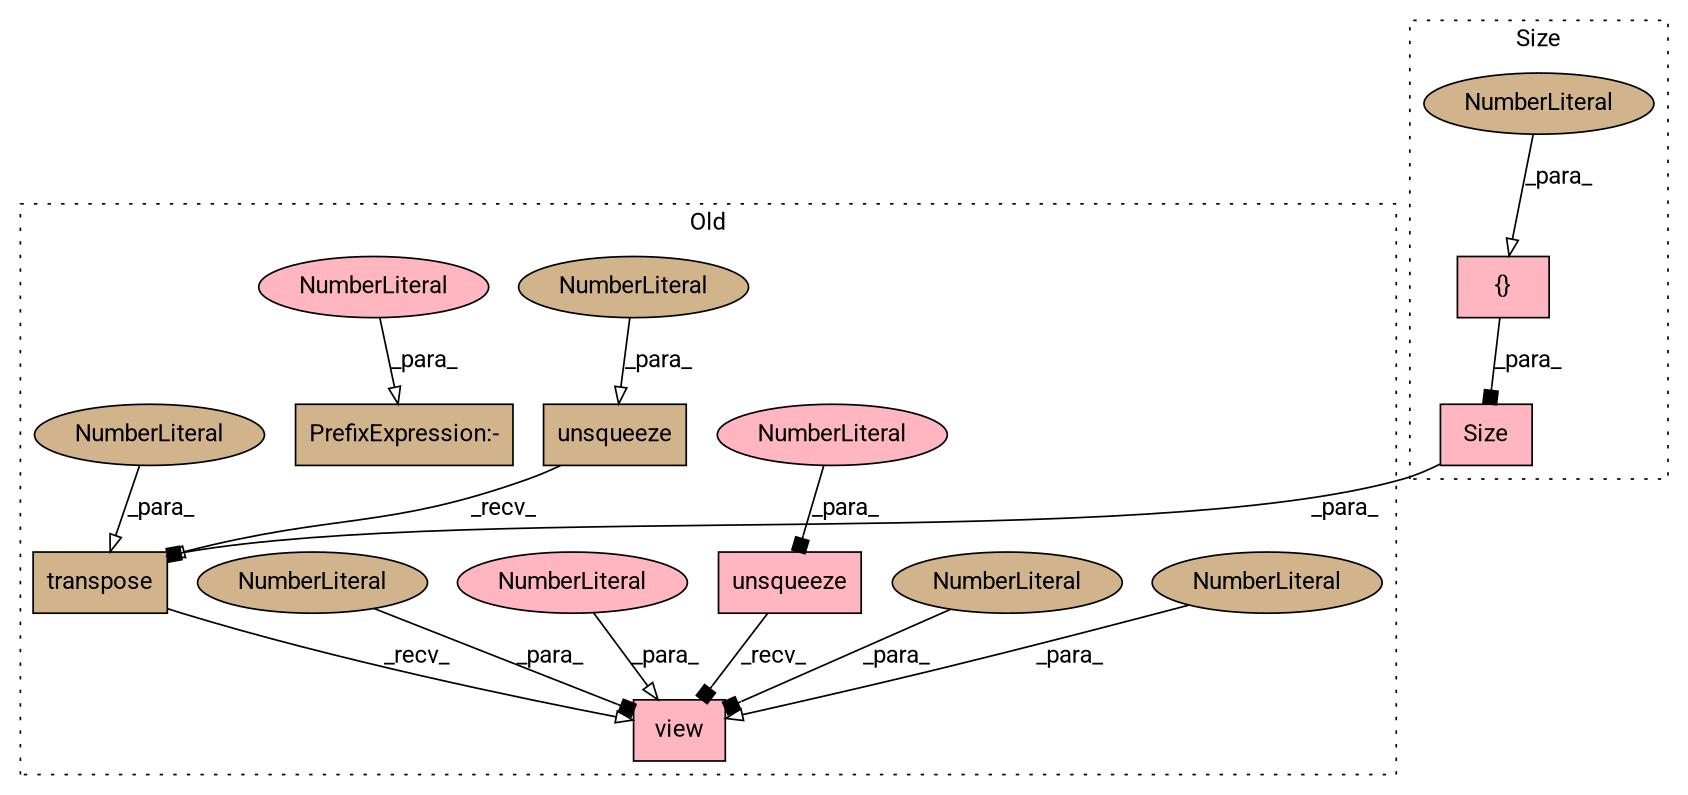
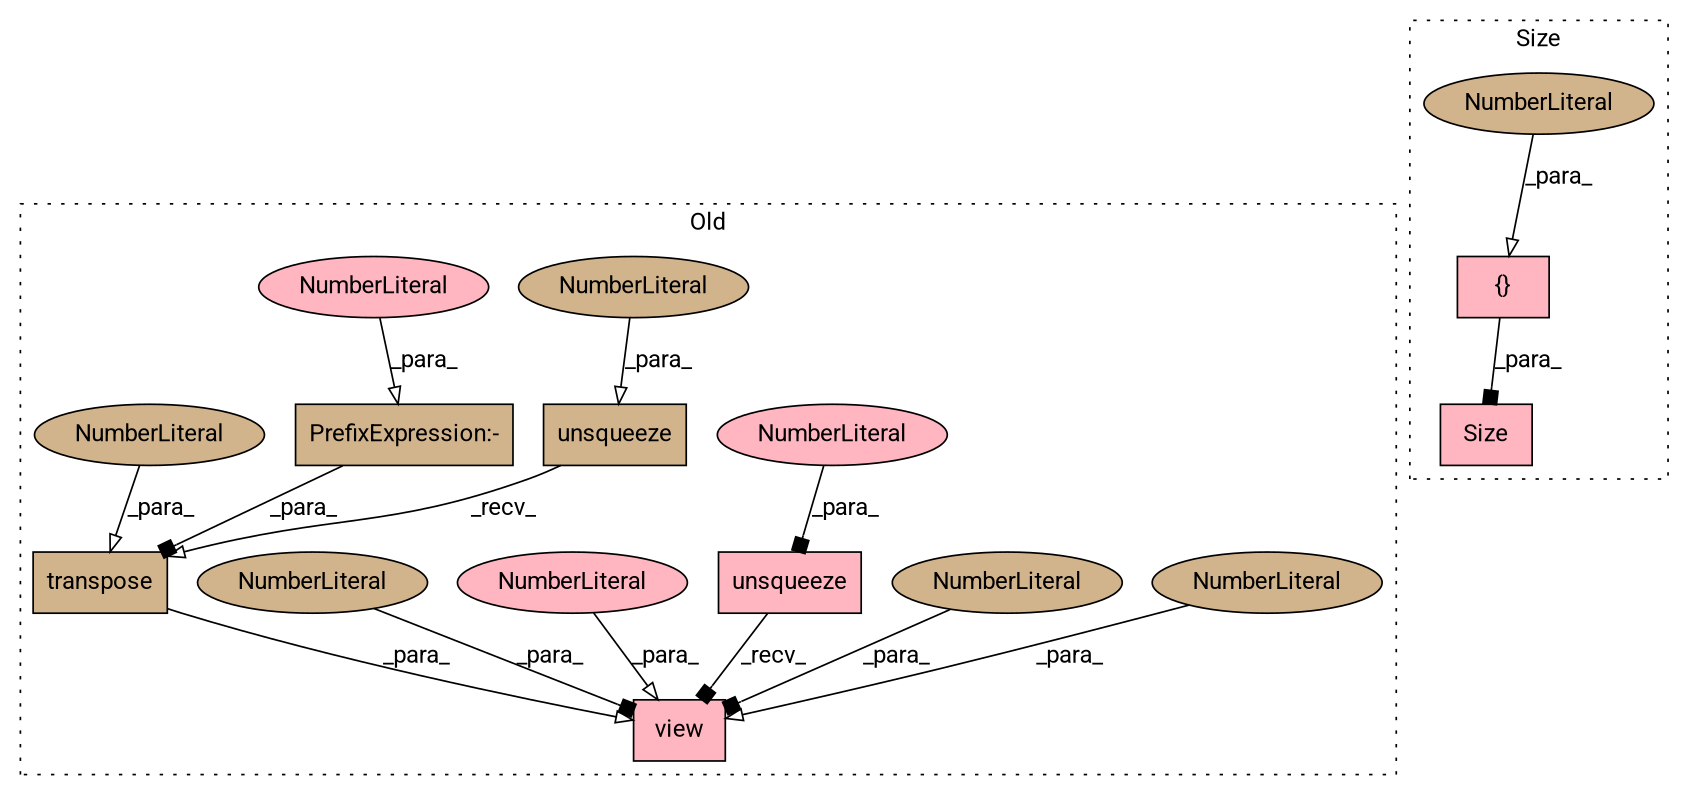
  digraph {
    fontname=Roboto
    node [a=34 fillcolor=tan fontname=Roboto l=1 shape=ellipse style=filled]
    edge [arrowhead=onormal fontname=Roboto]
    n1 [a=32 fillcolor=lightpink l="5,1" label=view s="3276,3288" shape=box]
    n2 [label=NumberLiteral s=3285]
    n3 [label=NumberLiteral s=3287]
    n4 [a=32 l="10,1" label=unsqueeze s="3038,3049" shape=box]
    n5 [label=NumberLiteral s=3048]
    n6 [a=32 fillcolor=lightpink l="10,1" label=unsqueeze s="3096,3107" shape=box]
    n7 [fillcolor=lightpink label=NumberLiteral s=3106]
    n8 [fillcolor=lightpink label=NumberLiteral s=3283]
    n9 [label=NumberLiteral s=3281]
    n10 [a=32 l="10,1" label=transpose s="3051,3065" shape=box]
    n11 [label=NumberLiteral s=3061]
    n12 [a=38 label="PrefixExpression:-" s=3063 shape=box]
    n13 [fillcolor=lightpink label=NumberLiteral s=3064]
    n14 [a=4 fillcolor=lightpink l="1,1" label="{}" s="2451,2453" shape=box]
    n15 [label=NumberLiteral s=2452]
    n16 [a=32 fillcolor=lightpink l="5,1" label=Size s="2437,2454" shape=box]
    subgraph cluster_1 {
      label=Old
      style=dotted
      n1
      n2
      n3
      n4
      n5
      n6
      n7
      n8
      n9
      n10
      n11
      n12
      n13
    }
    subgraph cluster_2 {
      label=Size
      style=dotted
      n14
      n15
      n16
    }
    n2 -> n1 [label=_para_]
    n3 -> n1 [arrowhead=box label=_para_]
    n4 -> n10 [label=_recv_]
    n5 -> n4 [label=_para_]
    n6 -> n1 [arrowhead=box label=_recv_]
    n7 -> n6 [arrowhead=box label=_para_]
    n8 -> n1 [label=_para_]
    n9 -> n1 [arrowhead=box label=_para_]
-   n10 -> n1 [label=_recv_]
+   n10 -> n1 [label=_para_]
    n11 -> n10 [label=_para_]
-   n16 -> n10 [arrowhead=box label=_para_]
+   n12 -> n10 [arrowhead=box label=_para_]
    n13 -> n12 [label=_para_]
    n14 -> n16 [arrowhead=box label=_para_]
    n15 -> n14 [label=_para_]
  }
